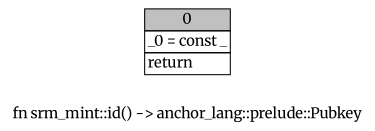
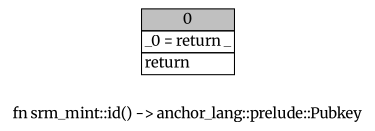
  digraph {
    fontname=Merriweather
    label=<fn srm_mint::id() -&gt; anchor_lang::prelude::Pubkey<br align="left"/>>
-   n1 [fontname=Merriweather label=<<table border="0" cellborder="1" cellspacing="0"><tr><td bgcolor="gray" align="center" colspan="1">0</td></tr><tr><td align="left" balign="left">_0 = const _<br/></td></tr><tr><td align="left">return</td></tr></table>> shape=none]
+   n1 [fontname=Merriweather label=<<table border="0" cellborder="1" cellspacing="0"><tr><td bgcolor="gray" align="center" colspan="1">0</td></tr><tr><td align="left" balign="left">_0 = return _<br/></td></tr><tr><td align="left">return</td></tr></table>> shape=none]
  }
